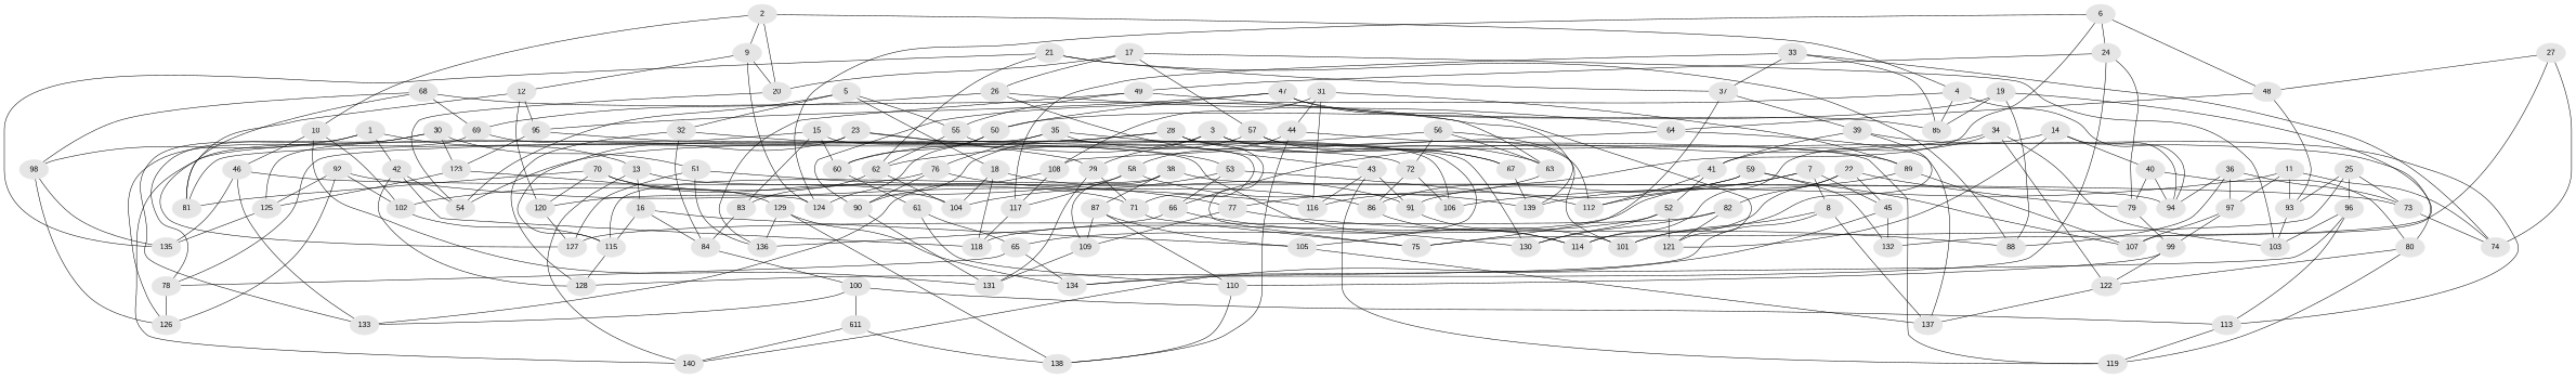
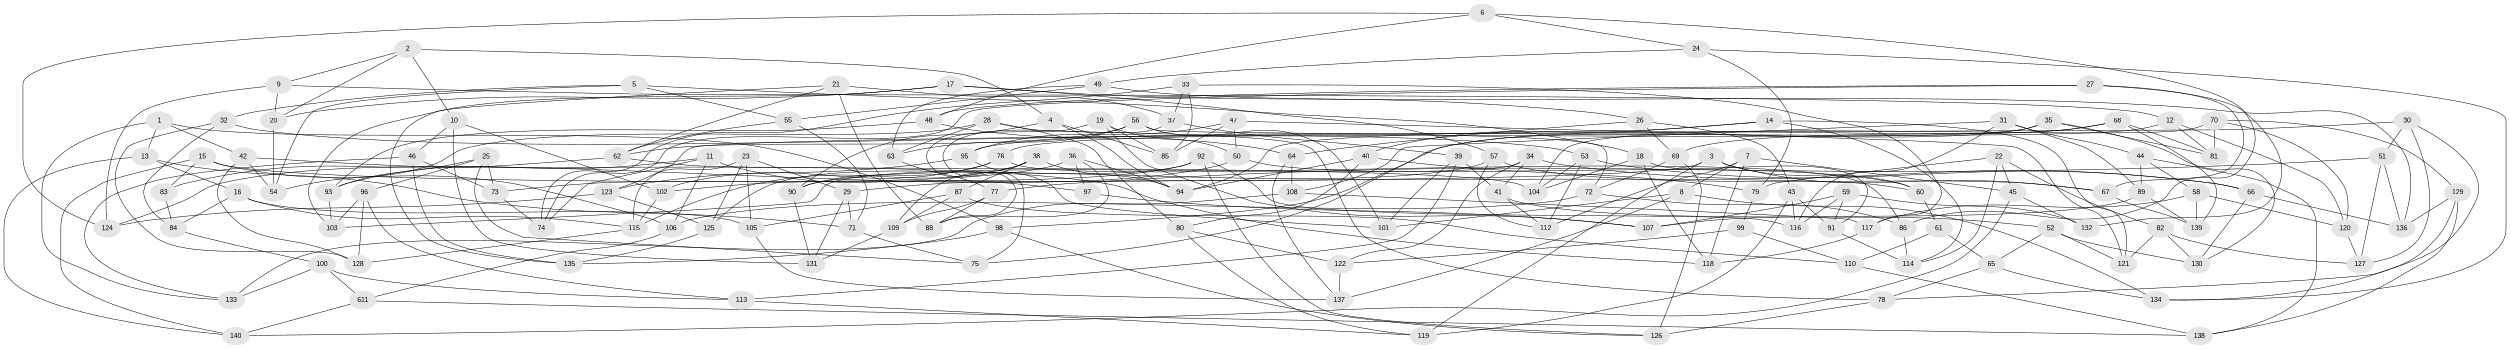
  graph {
    fontname="Liberation Sans"
    node [color=gray90 fontname="Liberation Sans" style=filled]
    edge [fontname="Liberation Sans"]
    1
    13
    42
    98
    133
    16
    71
    140
    54
    118
    128
    135
    126
    2
    4
    9
    10
    20
    85
    90
    94
    124
    12
    46
    102
    131
    3
    29
    60
    67
    119
    61
    139
    5
    18
    32
    55
    91
    104
    84
    53
    62
    6
    24
    48
    86
    134
    79
    49
    93
    64
    114
    7
    8
    45
    112
    101
    137
    132
    81
    95
    120
    73
    115
    11
    74
    97
    106
    103
    107
    99
    n72 [label=611]
    123
    127
    105
    75
    14
    40
    121
    80
    15
    83
    100
    17
    26
    57
    43
    69
    19
    50
    88
    21
    37
    39
    22
    82
    130
    23
    125
    63
    136
    25
    96
    113
    116
    108
    72
    27
    28
    78
    77
    122
    30
    51
    31
    44
    89
    58
    138
    117
    66
    33
    34
    41
    52
    35
    76
    36
    38
    87
    109
    65
    110
    47
    56
    59
    68
    70
    129
    92
    1 -- 13
    1 -- 42
    1 -- 98
    1 -- 133
    13 -- 16
    13 -- 71
    13 -- 140
    42 -- 54
    42 -- 118
    42 -- 128
    98 -- 135
    98 -- 126
    16 -- 84
    16 -- 115
    16 -- 105
    71 -- 75
    2 -- 4
    2 -- 9
    2 -- 10
    2 -- 20
    4 -- 85
    4 -- 90
    4 -- 94
    9 -- 20
    9 -- 124
    9 -- 12
    10 -- 46
    10 -- 102
    10 -- 131
    20 -- 54
    90 -- 131
    12 -- 81
    12 -- 95
    12 -- 120
    46 -- 133
    46 -- 135
    46 -- 73
    102 -- 115
    3 -- 29
    3 -- 60
    3 -- 67
    3 -- 119
    29 -- 71
    29 -- 131
    60 -- 61
    67 -- 139
    61 -- 65
    61 -- 110
    5 -- 54
    5 -- 18
    5 -- 32
    5 -- 55
    18 -- 118
    18 -- 91
    18 -- 104
    32 -- 128
    32 -- 84
    32 -- 53
    55 -- 71
    55 -- 62
    91 -- 114
    84 -- 100
    53 -- 104
    53 -- 112
    53 -- 66
    62 -- 104
    62 -- 83
    6 -- 124
    6 -- 24
    6 -- 48
    6 -- 86
    24 -- 134
    24 -- 79
    24 -- 49
    48 -- 93
    48 -- 64
    86 -- 114
    79 -- 99
    49 -- 55
    49 -- 63
    49 -- 136
    93 -- 103
    64 -- 137
    64 -- 108
    7 -- 118
    7 -- 8
    7 -- 45
    7 -- 112
    8 -- 134
    8 -- 101
    8 -- 137
    45 -- 140
    45 -- 132
    95 -- 101
    95 -- 123
    120 -- 127
    73 -- 74
    115 -- 128
    11 -- 93
    11 -- 74
    11 -- 97
    11 -- 106
    97 -- 107
-   97 -- 99
+   106 -- n72
    99 -- 122
    99 -- 110
    n72 -- 140
    n72 -- 138
    123 -- 124
    123 -- 125
    105 -- 137
    14 -- 94
    14 -- 114
    14 -- 40
    14 -- 121
    40 -- 94
    40 -- 79
    40 -- 80
    80 -- 119
    80 -- 122
    15 -- 140
    15 -- 60
    15 -- 106
    15 -- 83
    83 -- 84
    100 -- 133
    100 -- n72
    100 -- 113
    17 -- 20
    17 -- 103
    17 -- 26
    17 -- 57
    26 -- 64
    26 -- 43
    26 -- 69
    57 -- 90
    57 -- 67
    57 -- 112
    43 -- 119
    43 -- 91
    43 -- 116
    69 -- 126
    69 -- 72
    19 -- 85
    19 -- 107
    19 -- 50
    19 -- 88
    50 -- 124
    50 -- 60
    21 -- 135
    21 -- 62
    21 -- 88
    21 -- 37
    37 -- 75
    37 -- 39
    39 -- 101
    39 -- 113
    39 -- 41
    22 -- 79
    22 -- 114
    22 -- 45
    22 -- 82
    82 -- 127
    82 -- 121
    82 -- 130
    23 -- 29
    23 -- 115
    23 -- 105
    23 -- 125
    125 -- 135
    63 -- 77
    25 -- 93
    25 -- 73
    25 -- 75
    25 -- 96
    96 -- 128
    96 -- 103
    96 -- 113
    113 -- 119
    108 -- 133
    108 -- 117
    72 -- 86
    72 -- 106
+   27 -- 67
    27 -- 48
    27 -- 132
    27 -- 74
    28 -- 54
    28 -- 80
    28 -- 63
    28 -- 78
    78 -- 126
    77 -- 88
    77 -- 109
    122 -- 137
    30 -- 123
    30 -- 127
    30 -- 78
    30 -- 51
    51 -- 127
    51 -- 136
    51 -- 77
    31 -- 116
    31 -- 108
    31 -- 44
    31 -- 89
    44 -- 89
    44 -- 58
    44 -- 138
    89 -- 139
    89 -- 107
    58 -- 139
    58 -- 120
    58 -- 117
    117 -- 118
    66 -- 130
    66 -- 136
    33 -- 85
    33 -- 74
    33 -- 37
    33 -- 117
    34 -- 103
    34 -- 122
    34 -- 66
    34 -- 41
    41 -- 112
    41 -- 52
    52 -- 121
    52 -- 130
    52 -- 65
    35 -- 81
    35 -- 75
    35 -- 130
    35 -- 76
    76 -- 90
    76 -- 102
    76 -- 86
    36 -- 94
    36 -- 73
    36 -- 97
    36 -- 88
    38 -- 94
    38 -- 115
    38 -- 87
    38 -- 109
    87 -- 105
    87 -- 109
    87 -- 110
    109 -- 131
    65 -- 134
    65 -- 78
    110 -- 138
    47 -- 85
    47 -- 95
    47 -- 121
    47 -- 50
    56 -- 62
    56 -- 101
    56 -- 63
    56 -- 72
    59 -- 91
    59 -- 132
    59 -- 107
    59 -- 116
    68 -- 98
    68 -- 139
    68 -- 81
    68 -- 69
    70 -- 104
    70 -- 81
    70 -- 120
    70 -- 129
    129 -- 134
    129 -- 136
    129 -- 138
    92 -- 126
    92 -- 102
    92 -- 125
    92 -- 116
  }
